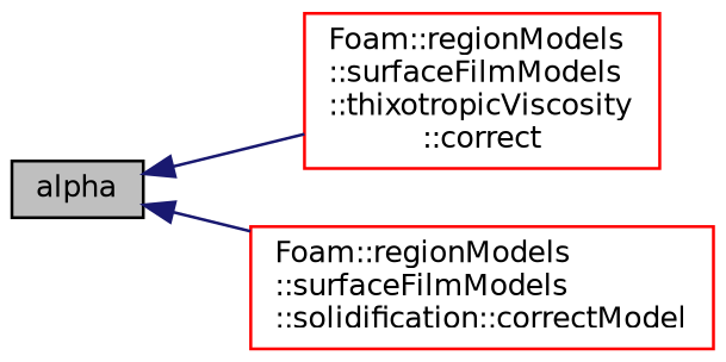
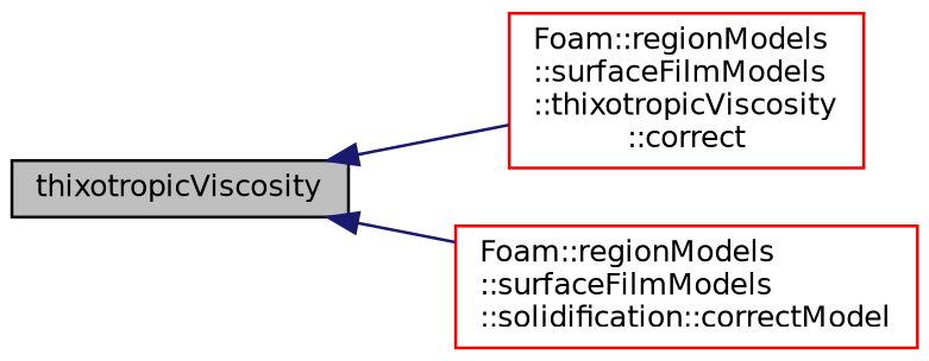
  digraph {
    rankdir=LR
    node [color=red fontname=Helvetica fontsize=10 shape=record]
    edge [color=midnightblue dir=back fontname=Helvetica fontsize=10 labelfontname=Helvetica labelfontsize=10 style=solid]
-   n1 [color=black fillcolor=grey75 fontcolor=black height=0.2 label=alpha style=filled width=0.4]
+   n1 [color=black fillcolor=grey75 fontcolor=black height=0.2 label=thixotropicViscosity style=filled width=0.4]
    n2 [height=0.2 label="Foam::regionModels\l::surfaceFilmModels\l::thixotropicViscosity\l::correct" width=0.4]
    n3 [height=0.2 label="Foam::regionModels\l::surfaceFilmModels\l::solidification::correctModel" width=0.4]
    n1 -> n2
    n1 -> n3
  }
